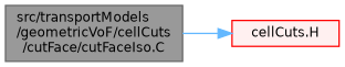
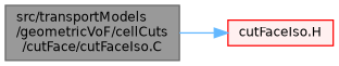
  digraph {
    rankdir=LR
    node [fontname=Helvetica fontsize=10 shape=box style=filled]
    n1 [color=gray40 fillcolor=grey60 fontcolor=black height=0.2 label="src/transportModels\l/geometricVoF/cellCuts\l/cutFace/cutFaceIso.C" width=0.4]
-   n2 [color=red fillcolor="#FFF0F0" height=0.2 label="cellCuts.H" width=0.4]
+   n2 [color=red fillcolor="#FFF0F0" height=0.2 label="cutFaceIso.H" width=0.4]
    n1 -> n2 [color=steelblue1 fontname=Helvetica fontsize=10 labelfontname=Helvetica labelfontsize=10 style=solid]
  }
